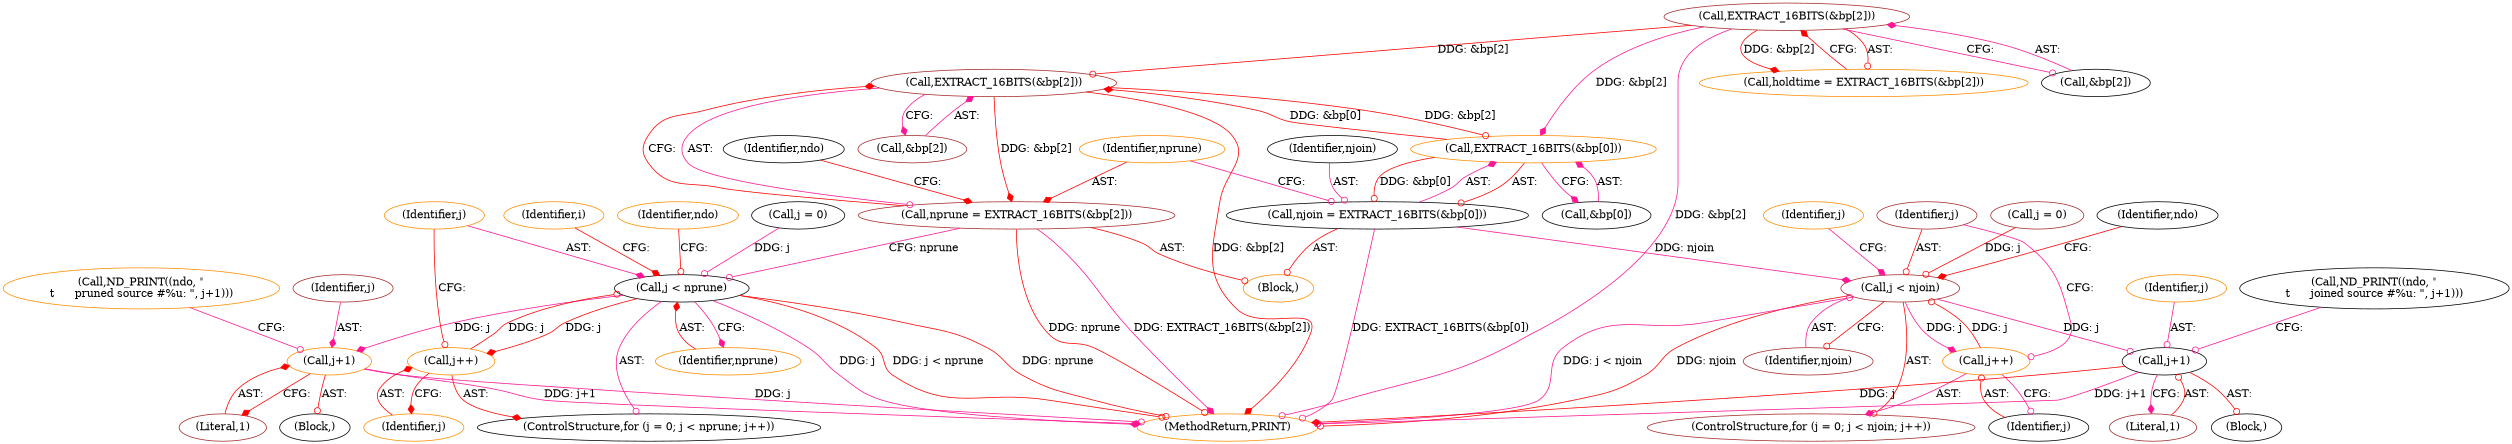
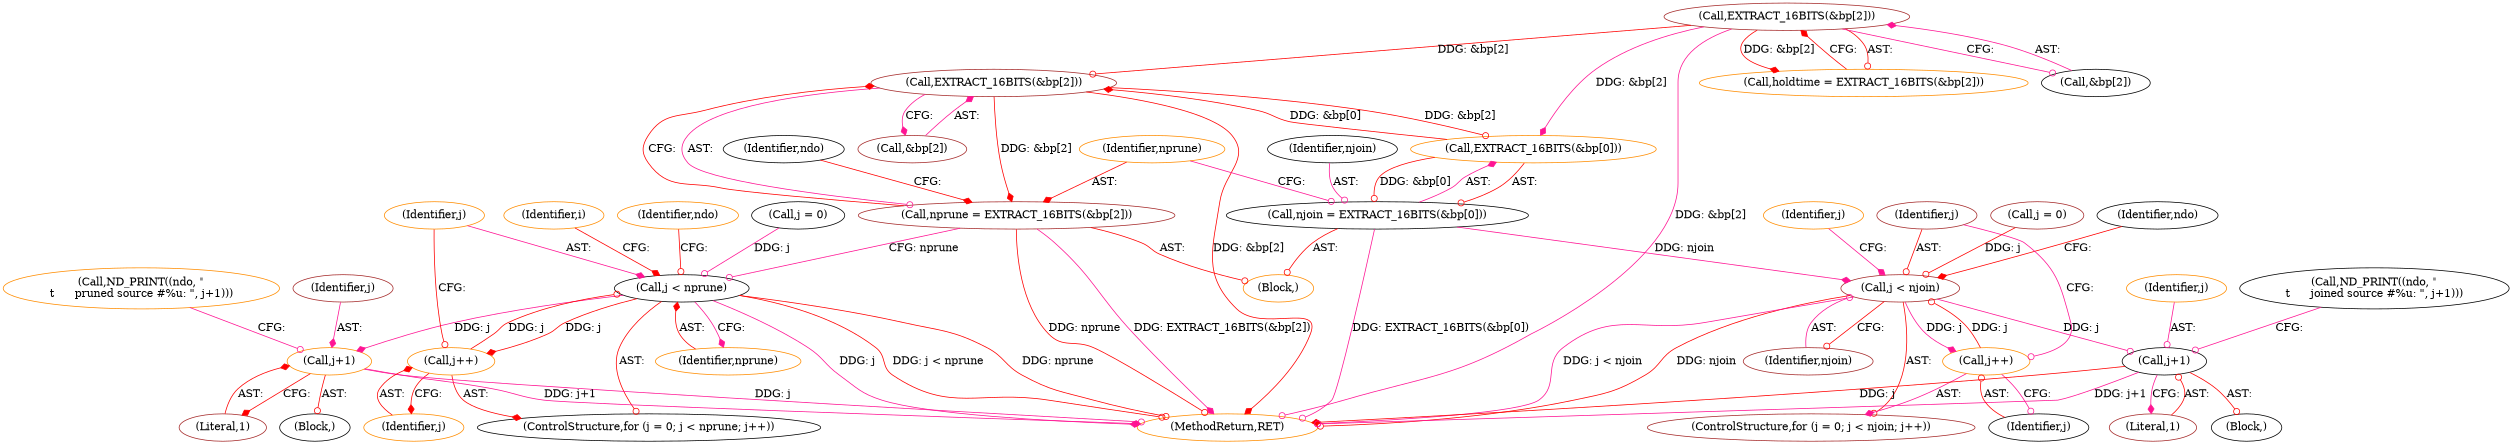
  digraph {
    node [color=darkorange]
    edge [arrowhead=odot color=red]
    n1 [color=brown label="(Call,EXTRACT_16BITS(&bp[2]))"]
    n2 [label="(Call,EXTRACT_16BITS(&bp[0]))"]
    n3 [color=brown label="(Call,nprune = EXTRACT_16BITS(&bp[2]))"]
    n4 [color=brown label="(Call,&bp[2])"]
-   n5 [label="(MethodReturn,PRINT)"]
+   n5 [label="(MethodReturn,RET)"]
    n6 [color=black label="(Call,njoin = EXTRACT_16BITS(&bp[0]))"]
-   n7 [color=black label="(Call,&bp[0])"]
    n8 [label="(Block,)"]
    n9 [color=black label="(Call,j < nprune)"]
    n10 [color=brown label="(Call,j < njoin)"]
    n11 [color=brown label="(Call,EXTRACT_16BITS(&bp[2]))"]
    n12 [label="(Call,holdtime = EXTRACT_16BITS(&bp[2]))"]
    n13 [color=black label="(Call,&bp[2])"]
    n14 [label="(Call,j++)"]
    n15 [color=black label="(Call,j+1)"]
    n16 [color=brown label="(ControlStructure,for (j = 0; j < njoin; j++))"]
    n17 [color=brown label="(Identifier,njoin)"]
    n18 [color=black label="(Identifier,j)"]
    n19 [color=brown label="(Literal,1)"]
    n20 [color=black label="(Block,)"]
    n21 [label="(Call,j++)"]
    n22 [label="(Call,j+1)"]
    n23 [color=black label="(ControlStructure,for (j = 0; j < nprune; j++))"]
    n24 [label="(Identifier,nprune)"]
    n25 [label="(Identifier,j)"]
    n26 [color=brown label="(Literal,1)"]
    n27 [color=black label="(Block,)"]
    n28 [label="(Identifier,j)"]
    n29 [label="(Identifier,j)"]
    n30 [label="(Identifier,i)"]
    n31 [color=black label="(Call,ND_PRINT((ndo, \"\n\t      joined source #%u: \", j+1)))"]
    n32 [color=black label="(Identifier,njoin)"]
    n33 [label="(Identifier,nprune)"]
    n34 [label="(Identifier,ndo)"]
    n35 [color=black label="(Identifier,ndo)"]
    n36 [color=black label="(Call,j = 0)"]
    n37 [color=black label="(Identifier,ndo)"]
    n38 [color=brown label="(Identifier,j)"]
    n39 [label="(Identifier,j)"]
    n40 [color=brown label="(Identifier,j)"]
    n41 [label="(Call,ND_PRINT((ndo, \"\n\t      pruned source #%u: \", j+1)))"]
    n42 [color=brown label="(Call,j = 0)"]
    n1 -> n2 [label="DDG: &bp[2]"]
    n1 -> n3 [color=deeppink label="AST: "]
    n1 -> n3 [arrowhead=diamond label="DDG: &bp[2]"]
    n1 -> n4 [arrowhead=diamond color=deeppink label="CFG: "]
    n1 -> n5 [arrowhead=diamond label="DDG: &bp[2]"]
    n2 -> n1 [arrowhead=diamond label="DDG: &bp[0]"]
    n2 -> n6 [label="AST: "]
    n2 -> n6 [label="DDG: &bp[0]"]
-   n2 -> n7 [arrowhead=diamond color=deeppink label="CFG: "]
    n3 -> n1 [arrowhead=diamond label="CFG: "]
    n3 -> n5 [arrowhead=diamond color=deeppink label="DDG: EXTRACT_16BITS(&bp[2])"]
    n3 -> n5 [label="DDG: nprune"]
    n3 -> n8 [label="AST: "]
    n3 -> n9 [color=deeppink label="CFG: nprune"]
    n4 -> n1 [arrowhead=diamond color=deeppink label="AST: "]
    n6 -> n2 [arrowhead=diamond color=deeppink label="AST: "]
    n6 -> n5 [color=deeppink label="DDG: EXTRACT_16BITS(&bp[0])"]
    n6 -> n8 [label="AST: "]
    n6 -> n10 [arrowhead=diamond color=deeppink label="DDG: njoin"]
-   n7 -> n2 [arrowhead=diamond color=deeppink label="AST: "]
    n9 -> n5 [label="DDG: nprune"]
    n9 -> n5 [arrowhead=diamond color=deeppink label="DDG: j"]
    n9 -> n5 [label="DDG: j < nprune"]
    n9 -> n21 [arrowhead=diamond label="DDG: j"]
    n9 -> n22 [arrowhead=diamond color=deeppink label="DDG: j"]
-   n9 -> n23 [color=deeppink label="AST: "]
+   n9 -> n23 [label="AST: "]
    n9 -> n24 [arrowhead=diamond color=deeppink label="CFG: "]
    n10 -> n5 [label="DDG: njoin"]
    n10 -> n5 [color=deeppink label="DDG: j < njoin"]
    n10 -> n14 [arrowhead=diamond color=deeppink label="DDG: j"]
    n10 -> n15 [color=deeppink label="DDG: j"]
    n10 -> n16 [label="AST: "]
    n10 -> n17 [label="CFG: "]
    n11 -> n1 [label="DDG: &bp[2]"]
    n11 -> n2 [arrowhead=diamond color=deeppink label="DDG: &bp[2]"]
    n11 -> n5 [color=deeppink label="DDG: &bp[2]"]
    n11 -> n12 [label="AST: "]
    n11 -> n12 [arrowhead=diamond label="DDG: &bp[2]"]
    n11 -> n13 [color=deeppink label="CFG: "]
    n12 -> n11 [arrowhead=diamond label="CFG: "]
    n13 -> n11 [arrowhead=diamond color=deeppink label="AST: "]
    n14 -> n10 [label="DDG: j"]
    n14 -> n16 [arrowhead=diamond color=deeppink label="AST: "]
    n14 -> n18 [color=deeppink label="CFG: "]
    n15 -> n5 [arrowhead=diamond label="DDG: j"]
    n15 -> n5 [color=deeppink label="DDG: j+1"]
    n15 -> n19 [arrowhead=diamond color=deeppink label="CFG: "]
    n15 -> n20 [label="AST: "]
    n17 -> n10 [color=deeppink label="AST: "]
    n18 -> n14 [label="AST: "]
    n19 -> n15 [label="AST: "]
    n21 -> n9 [label="DDG: j"]
    n21 -> n23 [arrowhead=diamond label="AST: "]
    n21 -> n25 [arrowhead=diamond label="CFG: "]
    n22 -> n5 [color=deeppink label="DDG: j"]
    n22 -> n5 [arrowhead=diamond color=deeppink label="DDG: j+1"]
    n22 -> n26 [arrowhead=diamond label="CFG: "]
    n22 -> n27 [label="AST: "]
    n24 -> n9 [arrowhead=diamond label="AST: "]
    n25 -> n21 [arrowhead=diamond label="AST: "]
    n26 -> n22 [arrowhead=diamond label="AST: "]
    n28 -> n9 [arrowhead=diamond color=deeppink label="AST: "]
    n28 -> n21 [label="CFG: "]
    n29 -> n15 [color=deeppink label="AST: "]
    n30 -> n9 [arrowhead=diamond label="CFG: "]
    n31 -> n15 [color=deeppink label="CFG: "]
    n32 -> n6 [color=deeppink label="AST: "]
    n33 -> n3 [arrowhead=diamond label="AST: "]
    n33 -> n6 [color=deeppink label="CFG: "]
    n34 -> n9 [label="CFG: "]
    n35 -> n10 [arrowhead=diamond label="CFG: "]
    n36 -> n9 [color=deeppink label="DDG: j"]
    n37 -> n3 [arrowhead=diamond label="CFG: "]
    n38 -> n22 [arrowhead=diamond color=deeppink label="AST: "]
    n39 -> n10 [arrowhead=diamond color=deeppink label="CFG: "]
    n40 -> n10 [label="AST: "]
    n40 -> n14 [color=deeppink label="CFG: "]
    n41 -> n22 [color=deeppink label="CFG: "]
    n42 -> n10 [label="DDG: j"]
  }
